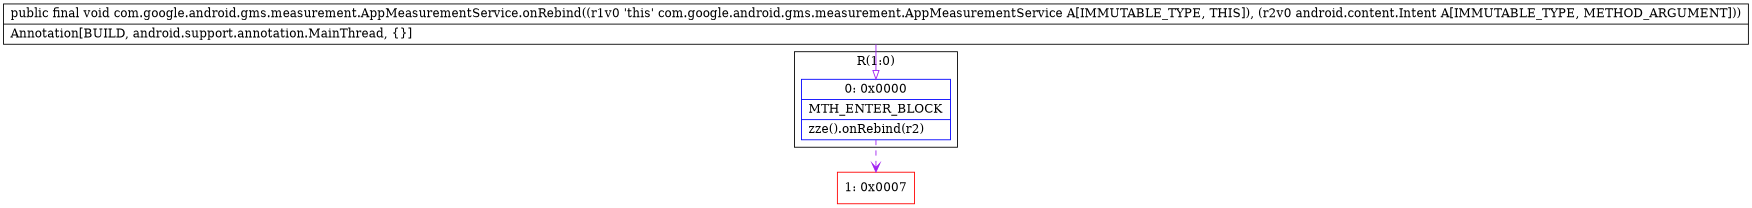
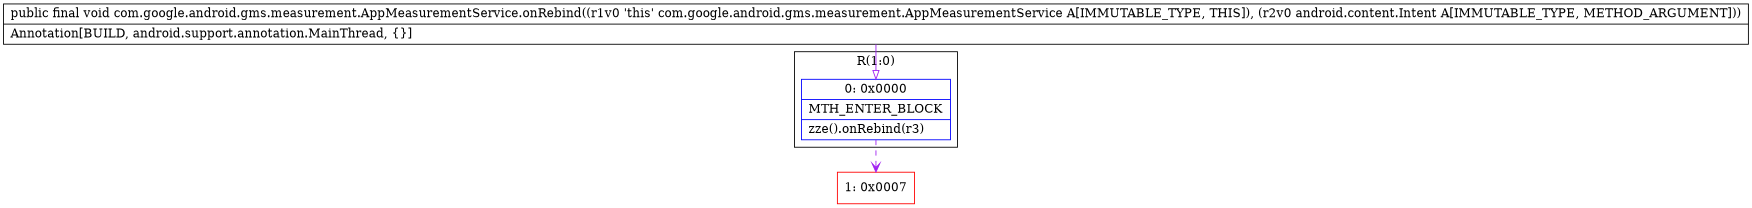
  digraph {
    node [shape=record]
    edge [color=purple]
-   n1 [color=blue label="{0\:\ 0x0000|MTH_ENTER_BLOCK\l|zze().onRebind(r2)\l}"]
+   n1 [color=blue label="{0\:\ 0x0000|MTH_ENTER_BLOCK\l|zze().onRebind(r3)\l}"]
    n2 [color=red label="{1\:\ 0x0007}"]
    n3 [label="{public final void com.google.android.gms.measurement.AppMeasurementService.onRebind((r1v0 'this' com.google.android.gms.measurement.AppMeasurementService A[IMMUTABLE_TYPE, THIS]), (r2v0 android.content.Intent A[IMMUTABLE_TYPE, METHOD_ARGUMENT]))  | Annotation[BUILD, android.support.annotation.MainThread, \{\}]\l}"]
    subgraph cluster_1 {
      label="R(1:0)"
      n1
    }
    n1 -> n2 [style=dashed arrowhead=vee]
    n3 -> n1 [style=solid arrowhead=onormal]
  }
